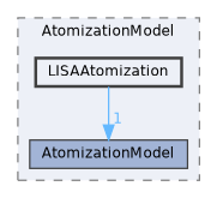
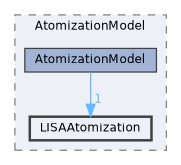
  digraph {
    compound=true
    node [color=grey25 fontname=Helvetica fontsize=10 shape=box]
    n1 [fillcolor="#a2b4d6" height=0.2 label=AtomizationModel style=filled width=0.4]
    n2 [fillcolor="#edf0f7" height=0.2 label=LISAAtomization style="filled,bold" width=0.4]
    subgraph cluster_1 {
      bgcolor="#edf0f7"
      fontname=Helvetica
      fontsize=10
      label=AtomizationModel
      pencolor=grey50
      style="filled,dashed"
      n1
      n2
    }
-   n2 -> n1 [color=steelblue1 fontcolor=steelblue1 fontname=Helvetica fontsize=10 headlabel=1 labeldistance=1.5 labelfontname=Helvetica labelfontsize=10]
+   n1 -> n2 [color=steelblue1 fontcolor=steelblue1 fontname=Helvetica fontsize=10 headlabel=1 labeldistance=1.5 labelfontname=Helvetica labelfontsize=10]
  }
